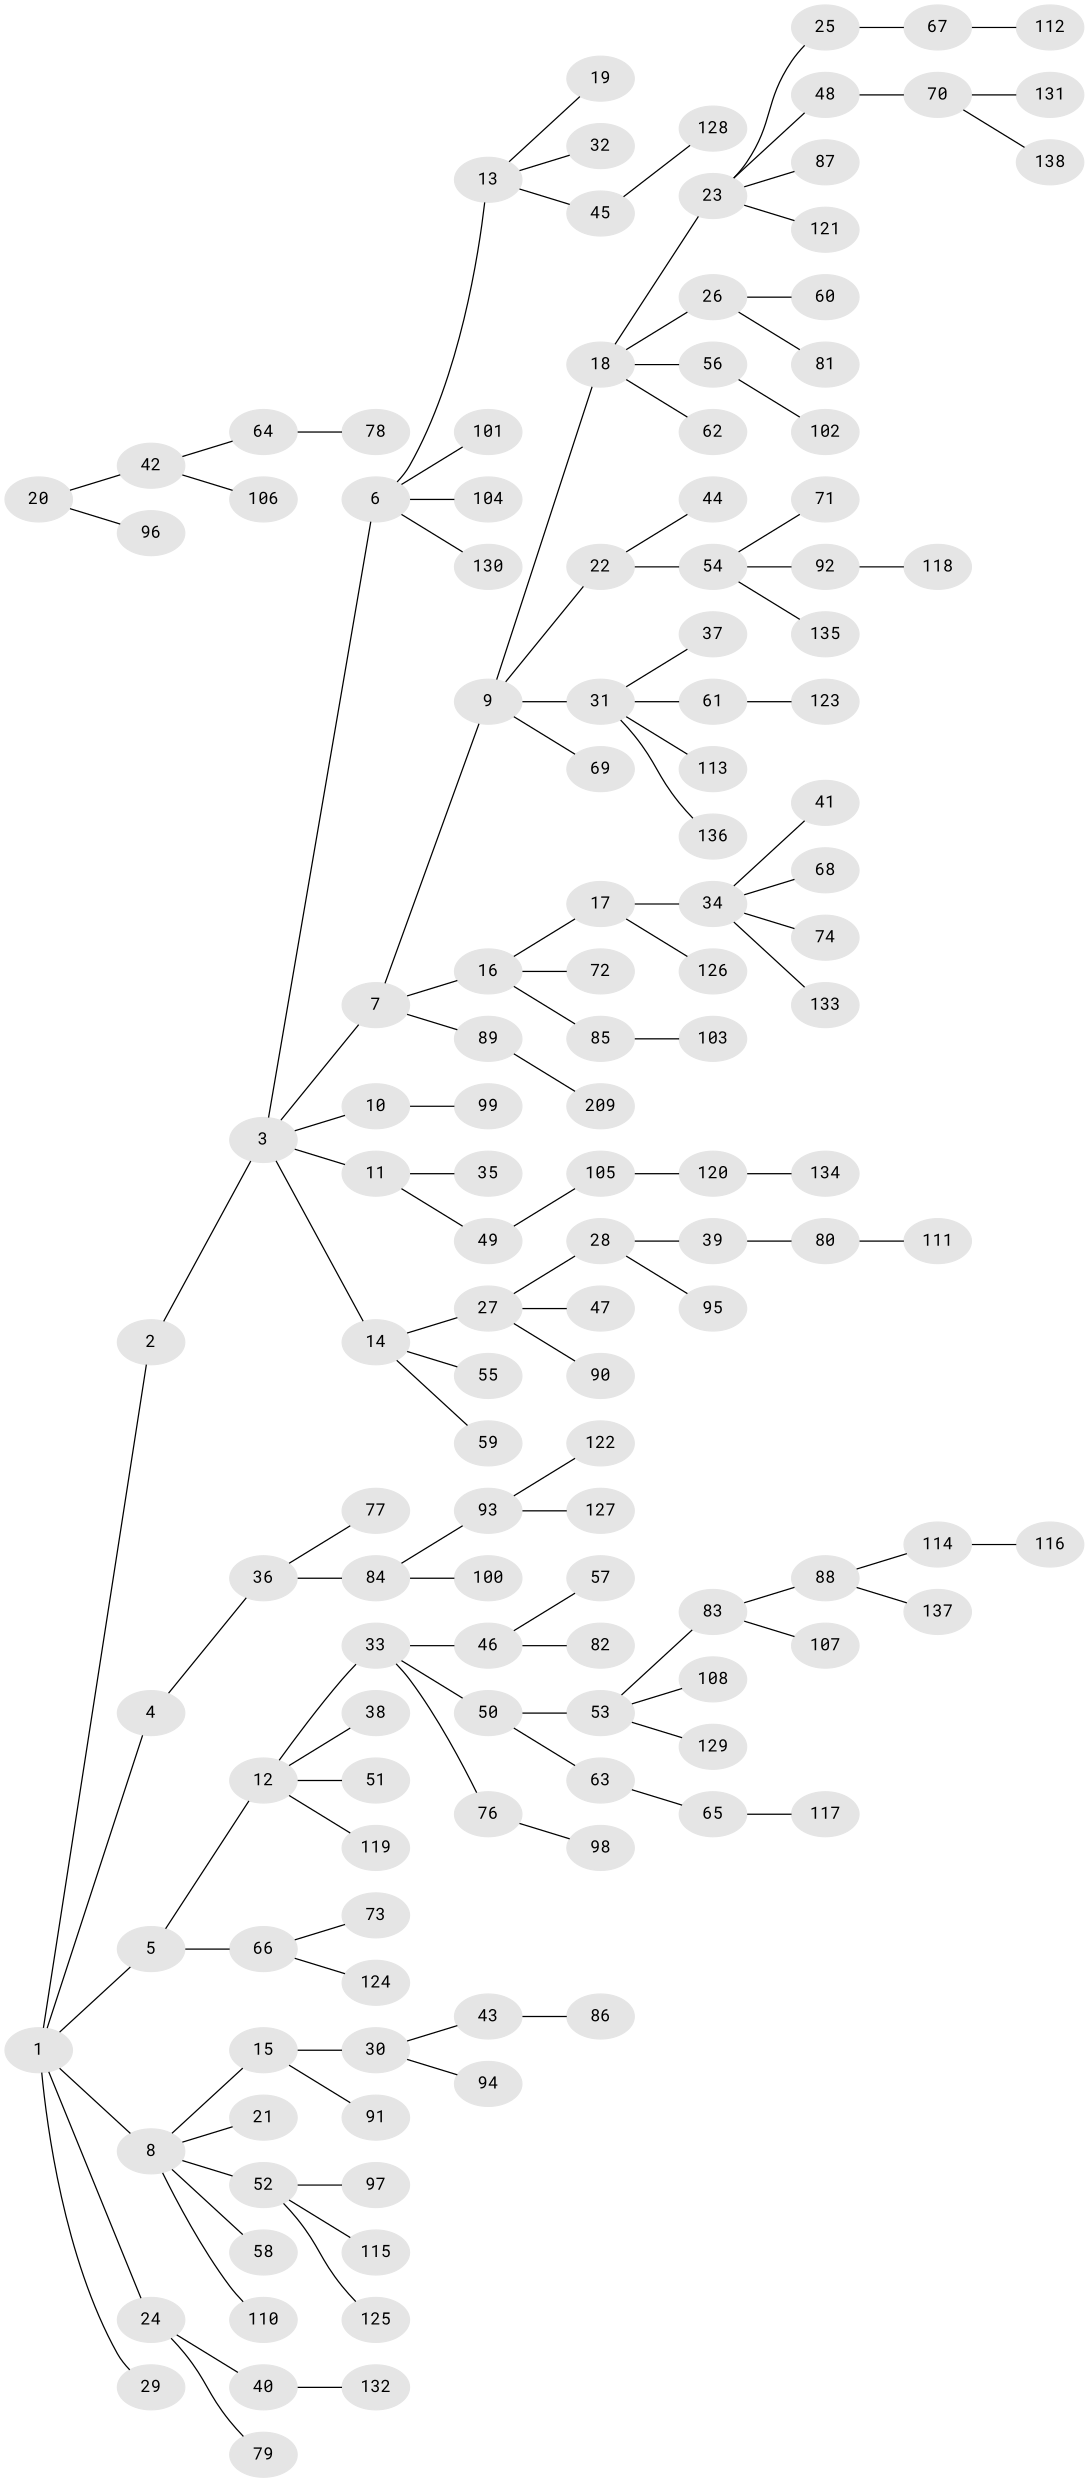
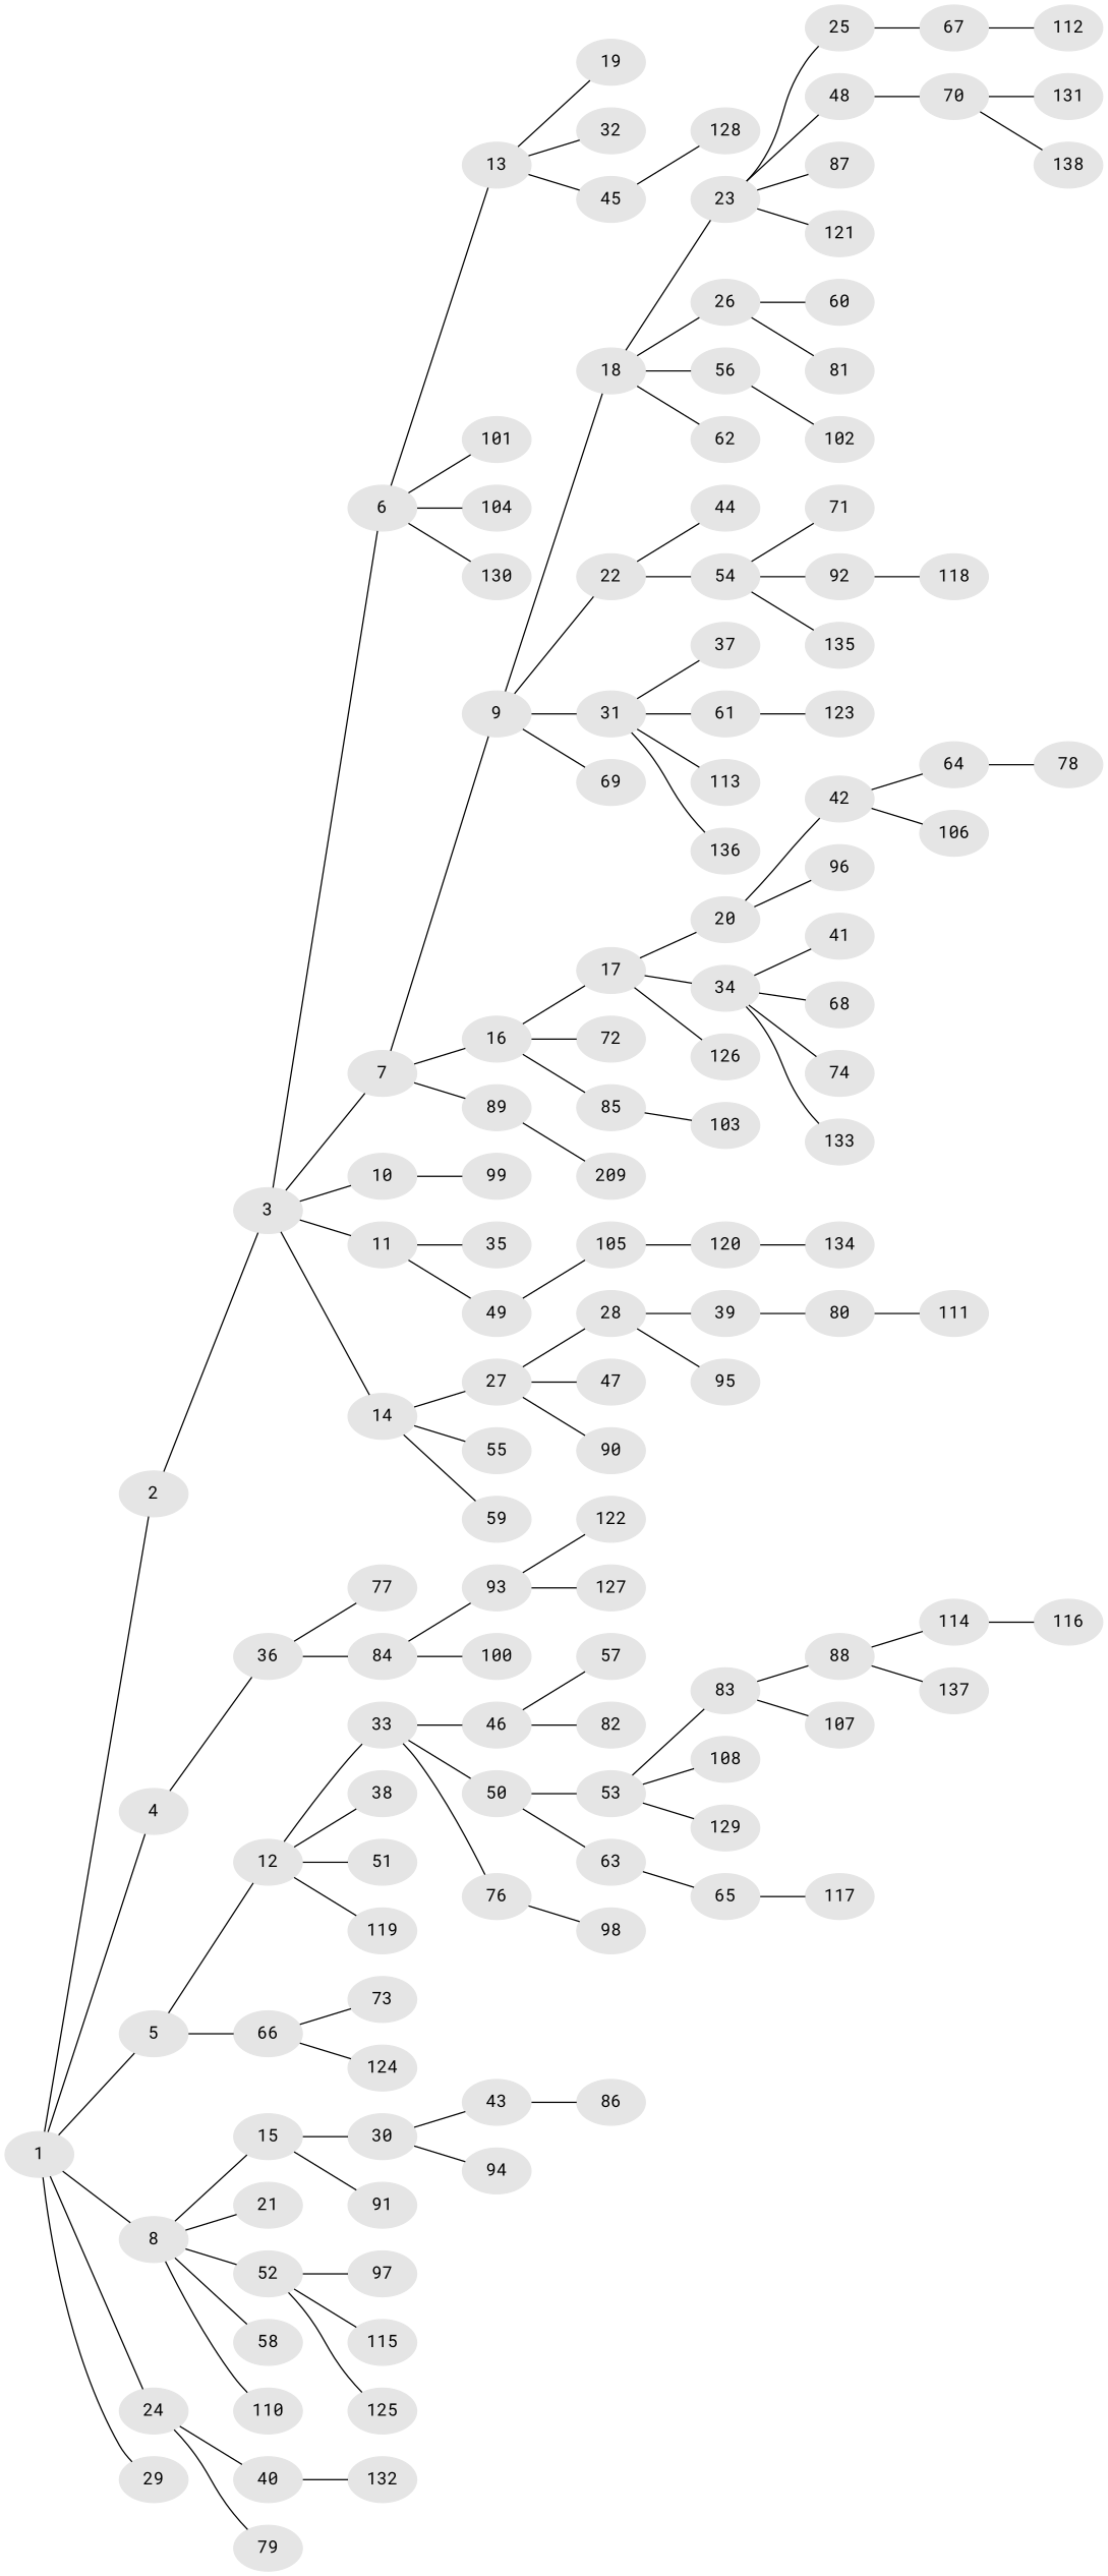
  graph {
    fontname="Roboto Mono"
    rankdir=LR
    node [color=gray90 fontname="Roboto Mono" style=filled]
    edge [fontname="Roboto Mono"]
    1
    2
    4
    5
    8
    24
    29
    3
    36
    12
    66
    15
    21
    52
    58
    110
    40
    79
    6
    7
    10
    11
    14
    13
    101
    104
    130
    9
    16
    89
    99
    35
    49
    27
    55
    59
    77
    84
    33
    38
    51
    119
    73
    124
    19
    32
    45
    18
    22
    31
    69
    17
    72
    85
    n55 [label=209]
    30
    91
    97
    115
    125
    23
    26
    56
    62
    44
    54
    37
    61
    113
    136
    105
    46
    50
    76
    128
    28
    47
    90
    43
    94
    20
    34
    126
    103
    42
    96
    41
    68
    74
    133
    25
    48
    87
    121
    60
    81
    102
    64
    106
    71
    92
    135
    67
    70
    132
    112
    39
    95
    80
    86
    123
    57
    82
    53
    63
    98
    93
    100
    111
    78
    131
    138
    120
    83
    108
    129
    65
    88
    107
    118
    117
    114
    137
    122
    127
    116
    134
    1 -- 2
    1 -- 4
    1 -- 5
    1 -- 8
    1 -- 24
    1 -- 29
    2 -- 3
    4 -- 36
    5 -- 12
    5 -- 66
    8 -- 15
    8 -- 21
    8 -- 52
    8 -- 58
    8 -- 110
    24 -- 40
    24 -- 79
    3 -- 6
    3 -- 7
    3 -- 10
    3 -- 11
    3 -- 14
    36 -- 77
    36 -- 84
    12 -- 33
    12 -- 38
    12 -- 51
    12 -- 119
    66 -- 73
    66 -- 124
    15 -- 30
    15 -- 91
    52 -- 97
    52 -- 115
    52 -- 125
    40 -- 132
    6 -- 13
    6 -- 101
    6 -- 104
    6 -- 130
    7 -- 9
    7 -- 16
    7 -- 89
    10 -- 99
    11 -- 35
    11 -- 49
    14 -- 27
    14 -- 55
    14 -- 59
    13 -- 19
    13 -- 32
    13 -- 45
    9 -- 18
    9 -- 22
    9 -- 31
    9 -- 69
    16 -- 17
    16 -- 72
    16 -- 85
    89 -- n55
    49 -- 105
    27 -- 28
    27 -- 47
    27 -- 90
    84 -- 93
    84 -- 100
    33 -- 46
    33 -- 50
    33 -- 76
    45 -- 128
    18 -- 23
    18 -- 26
    18 -- 56
    18 -- 62
    22 -- 44
    22 -- 54
    31 -- 37
    31 -- 61
    31 -- 113
    31 -- 136
+   17 -- 20
    17 -- 34
    17 -- 126
    85 -- 103
    30 -- 43
    30 -- 94
    23 -- 25
    23 -- 48
    23 -- 87
    23 -- 121
    26 -- 60
    26 -- 81
    56 -- 102
    54 -- 71
    54 -- 92
    54 -- 135
    61 -- 123
    105 -- 120
    46 -- 57
    46 -- 82
    50 -- 53
    50 -- 63
    76 -- 98
    28 -- 39
    28 -- 95
    43 -- 86
    20 -- 42
    20 -- 96
    34 -- 41
    34 -- 68
    34 -- 74
    34 -- 133
    42 -- 64
    42 -- 106
    25 -- 67
    48 -- 70
    64 -- 78
    92 -- 118
    67 -- 112
    70 -- 131
    70 -- 138
    39 -- 80
    80 -- 111
    53 -- 83
    53 -- 108
    53 -- 129
    63 -- 65
    93 -- 122
    93 -- 127
    120 -- 134
    83 -- 88
    83 -- 107
    65 -- 117
    88 -- 114
    88 -- 137
    114 -- 116
  }
